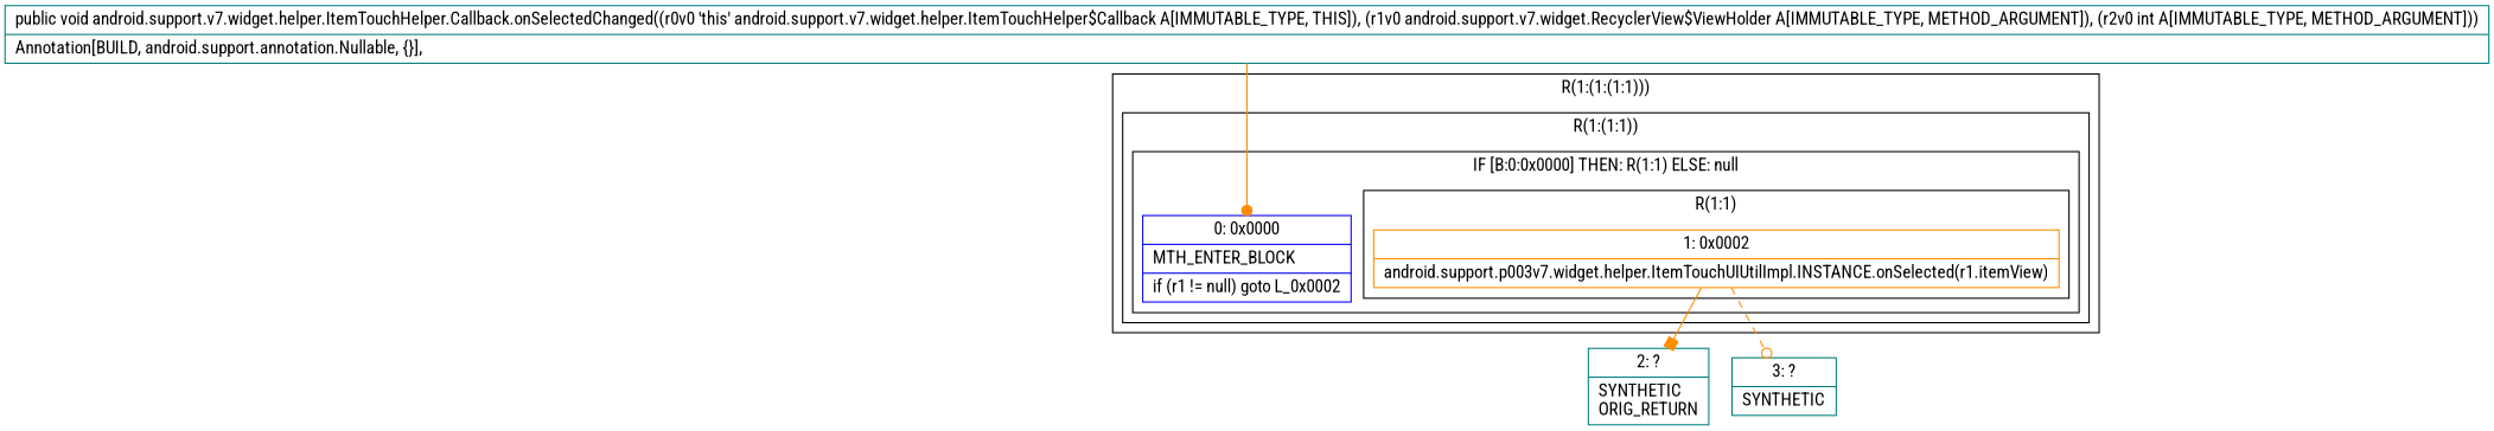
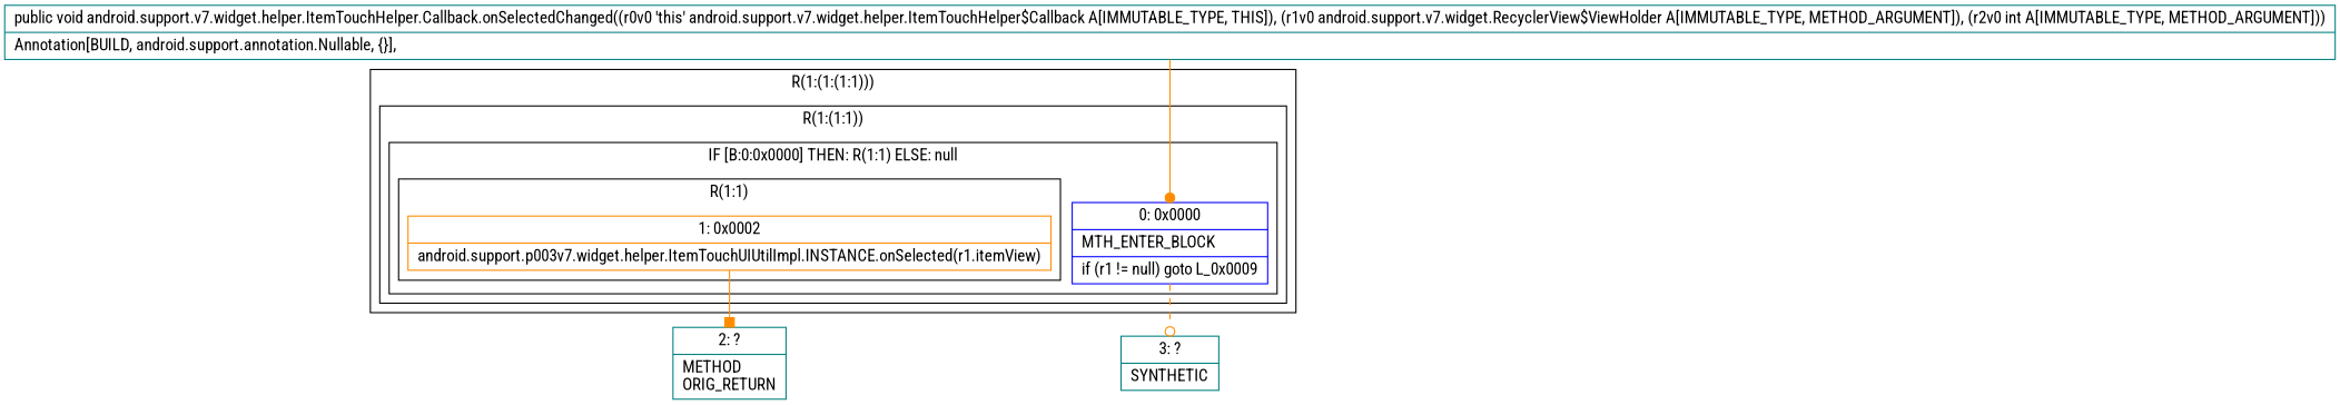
  digraph {
    fontname="Roboto Condensed"
    node [color=teal fontname="Roboto Condensed" shape=record]
    edge [color=darkorange fontname="Roboto Condensed"]
    n1 [color=darkorange label="{1\:\ 0x0002|android.support.p003v7.widget.helper.ItemTouchUIUtilImpl.INSTANCE.onSelected(r1.itemView)\l}"]
-   n2 [color=blue label="{0\:\ 0x0000|MTH_ENTER_BLOCK\l|if (r1 != null) goto L_0x0002\l}"]
-   n3 [label="{2\:\ ?|SYNTHETIC\lORIG_RETURN\l}"]
+   n2 [color=blue label="{0\:\ 0x0000|MTH_ENTER_BLOCK\l|if (r1 != null) goto L_0x0009\l}"]
+   n3 [label="{2\:\ ?|METHOD\lORIG_RETURN\l}"]
    n4 [label="{3\:\ ?|SYNTHETIC\l}"]
    n5 [label="{public void android.support.v7.widget.helper.ItemTouchHelper.Callback.onSelectedChanged((r0v0 'this' android.support.v7.widget.helper.ItemTouchHelper$Callback A[IMMUTABLE_TYPE, THIS]), (r1v0 android.support.v7.widget.RecyclerView$ViewHolder A[IMMUTABLE_TYPE, METHOD_ARGUMENT]), (r2v0 int A[IMMUTABLE_TYPE, METHOD_ARGUMENT]))  | Annotation[BUILD, android.support.annotation.Nullable, \{\}], \l}"]
    subgraph cluster_1 {
      label="R(1:(1:(1:1)))"
      subgraph cluster_2 {
        label="R(1:(1:1))"
        subgraph cluster_3 {
          label="IF [B:0:0x0000] THEN: R(1:1) ELSE: null"
          n2
          subgraph cluster_4 {
            label="R(1:1)"
            n1
          }
        }
      }
    }
    n1 -> n3 [arrowhead=box]
-   n1 -> n4 [arrowhead=odot style=dashed]
+   n2 -> n4 [arrowhead=odot style=dashed]
    n5 -> n2 [arrowhead=dot]
  }
